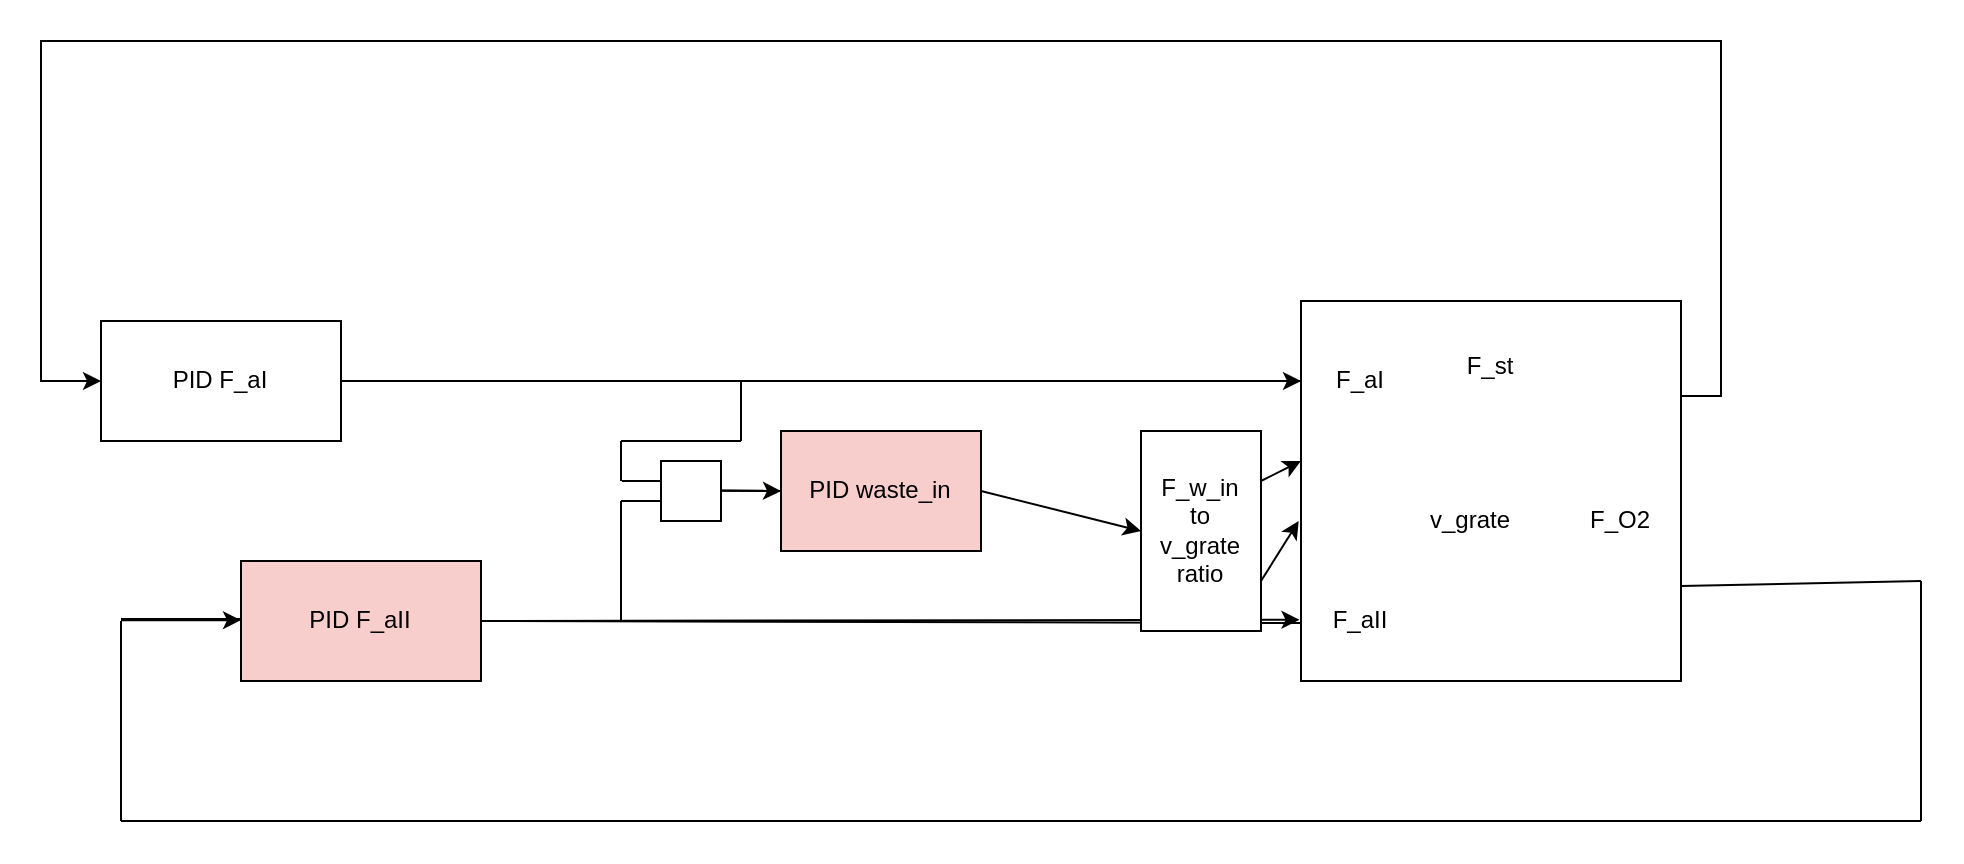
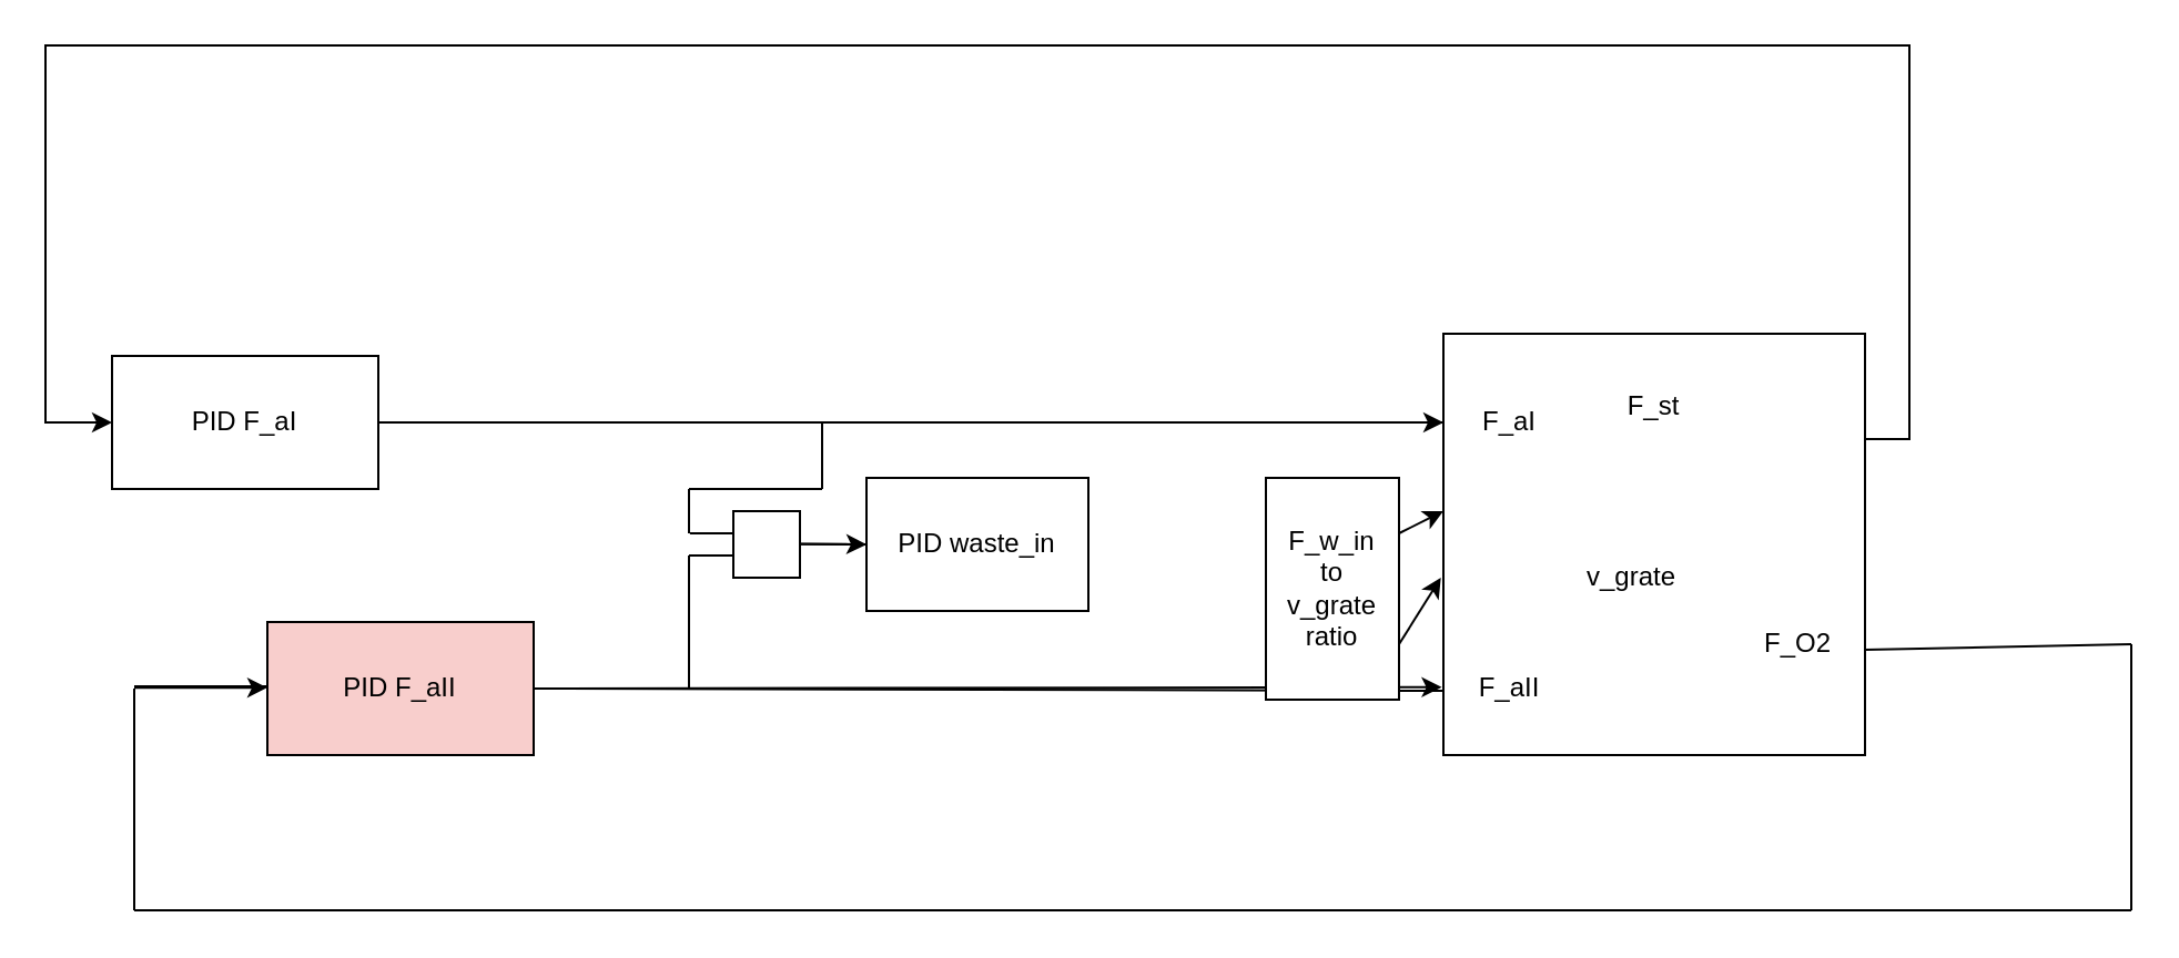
  <mxCell id="0" />
  <mxCell id="1" parent="0" />
  <mxCell id="2" value="" style="rounded=0;whiteSpace=wrap;html=1;" vertex="1" parent="1"><mxGeometry x="330" y="230" width="30" height="30" as="geometry" /></mxCell>
  <mxCell id="3" style="edgeStyle=orthogonalEdgeStyle;rounded=0;orthogonalLoop=1;jettySize=auto;html=1;exitX=1;exitY=0.25;exitDx=0;exitDy=0;entryX=0;entryY=0.5;entryDx=0;entryDy=0;" edge="1" parent="1" source="4" target="5"><mxGeometry relative="1" as="geometry"><mxPoint x="340" y="120" as="targetPoint" /><Array as="points"><mxPoint x="860" y="198" /><mxPoint x="860" y="20" /><mxPoint x="20" y="20" /><mxPoint x="20" y="190" /></Array></mxGeometry></mxCell>
  <mxCell id="4" value="" style="whiteSpace=wrap;html=1;aspect=fixed;" vertex="1" parent="1"><mxGeometry x="650" y="150" width="190" height="190" as="geometry" /></mxCell>
  <mxCell id="5" value="PID F_aI" style="rounded=0;whiteSpace=wrap;html=1;" vertex="1" parent="1"><mxGeometry x="50" y="160" width="120" height="60" as="geometry" /></mxCell>
  <mxCell id="6" value="PID F_aII" style="rounded=0;whiteSpace=wrap;html=1;fillColor=#f8cecc;" vertex="1" parent="1"><mxGeometry x="120" y="280" width="120" height="60" as="geometry" /></mxCell>
  <mxCell id="7" value="" style="endArrow=none;html=1;exitX=1;exitY=0.75;exitDx=0;exitDy=0;" edge="1" parent="1" source="4"><mxGeometry width="50" height="50" relative="1" as="geometry"><mxPoint x="890" y="330" as="sourcePoint" /><mxPoint x="960" y="290" as="targetPoint" /></mxGeometry></mxCell>
  <mxCell id="8" value="" style="endArrow=none;html=1;" edge="1" parent="1"><mxGeometry width="50" height="50" relative="1" as="geometry"><mxPoint x="960" y="290" as="sourcePoint" /><mxPoint x="960" y="410" as="targetPoint" /></mxGeometry></mxCell>
  <mxCell id="9" value="" style="endArrow=none;html=1;" edge="1" parent="1"><mxGeometry width="50" height="50" relative="1" as="geometry"><mxPoint x="60" y="410" as="sourcePoint" /><mxPoint x="960" y="410" as="targetPoint" /></mxGeometry></mxCell>
  <mxCell id="10" value="" style="endArrow=none;html=1;" edge="1" parent="1"><mxGeometry width="50" height="50" relative="1" as="geometry"><mxPoint x="60" y="310" as="sourcePoint" /><mxPoint x="60" y="410" as="targetPoint" /></mxGeometry></mxCell>
  <mxCell id="11" value="" style="endArrow=none;html=1;" edge="1" parent="1"><mxGeometry width="50" height="50" relative="1" as="geometry"><mxPoint x="60" y="309" as="sourcePoint" /><mxPoint x="120" y="309" as="targetPoint" /></mxGeometry></mxCell>
  <mxCell id="12" value="F_st" style="text;html=1;strokeColor=none;fillColor=none;align=center;verticalAlign=middle;whiteSpace=wrap;rounded=0;" vertex="1" parent="1"><mxGeometry x="725" y="173" width="40" height="20" as="geometry" /></mxCell>
- <mxCell id="13" value="F_O2" style="text;html=1;strokeColor=none;fillColor=none;align=center;verticalAlign=middle;whiteSpace=wrap;rounded=0;" vertex="1" parent="1"><mxGeometry x="790" y="250" width="40" height="20" as="geometry" /></mxCell>
- <mxCell id="14" value="PID waste_in" style="rounded=0;whiteSpace=wrap;html=1;fillColor=#f8cecc;" vertex="1" parent="1"><mxGeometry x="390" y="215" width="100" height="60" as="geometry" /></mxCell>
+ <mxCell id="13" value="F_O2" style="text;html=1;strokeColor=none;fillColor=none;align=center;verticalAlign=middle;whiteSpace=wrap;rounded=0;" vertex="1" parent="1"><mxGeometry x="790" y="280" width="40" height="20" as="geometry" /></mxCell>
+ <mxCell id="14" value="PID waste_in" style="rounded=0;whiteSpace=wrap;html=1;" vertex="1" parent="1"><mxGeometry x="390" y="215" width="100" height="60" as="geometry" /></mxCell>
  <mxCell id="15" value="" style="endArrow=none;html=1;exitX=1;exitY=0.5;exitDx=0;exitDy=0;" edge="1" parent="1" source="6"><mxGeometry width="50" height="50" relative="1" as="geometry"><mxPoint x="400" y="300" as="sourcePoint" /><mxPoint x="650" y="311" as="targetPoint" /></mxGeometry></mxCell>
  <mxCell id="16" value="" style="endArrow=none;html=1;entryX=0.009;entryY=0.847;entryDx=0;entryDy=0;entryPerimeter=0;" edge="1" parent="1"><mxGeometry width="50" height="50" relative="1" as="geometry"><mxPoint x="418" y="190" as="sourcePoint" /><mxPoint x="650" y="190" as="targetPoint" /></mxGeometry></mxCell>
  <mxCell id="17" value="" style="shape=image;html=1;verticalAlign=top;verticalLabelPosition=bottom;labelBackgroundColor=#ffffff;imageAspect=0;aspect=fixed;image=https://cdn2.iconfinder.com/data/icons/calculator-toolbox/64/division2-128.png" vertex="1" parent="1"><mxGeometry x="331" y="231" width="28" height="28" as="geometry" /></mxCell>
  <mxCell id="18" value="" style="endArrow=none;html=1;" edge="1" parent="1"><mxGeometry width="50" height="50" relative="1" as="geometry"><mxPoint x="310" y="309.66" as="sourcePoint" /><mxPoint x="310" y="250" as="targetPoint" /></mxGeometry></mxCell>
  <mxCell id="19" value="" style="endArrow=none;html=1;" edge="1" parent="1"><mxGeometry width="50" height="50" relative="1" as="geometry"><mxPoint x="370" y="220" as="sourcePoint" /><mxPoint x="370" y="190" as="targetPoint" /></mxGeometry></mxCell>
  <mxCell id="20" value="" style="endArrow=none;html=1;exitX=-0.015;exitY=0.668;exitDx=0;exitDy=0;exitPerimeter=0;" edge="1" parent="1" source="2"><mxGeometry width="50" height="50" relative="1" as="geometry"><mxPoint x="330" y="329.66" as="sourcePoint" /><mxPoint x="310" y="250" as="targetPoint" /></mxGeometry></mxCell>
  <mxCell id="21" value="" style="endArrow=none;html=1;exitX=-0.015;exitY=0.668;exitDx=0;exitDy=0;exitPerimeter=0;" edge="1" parent="1"><mxGeometry width="50" height="50" relative="1" as="geometry"><mxPoint x="330" y="240.04" as="sourcePoint" /><mxPoint x="310.45" y="240" as="targetPoint" /></mxGeometry></mxCell>
  <mxCell id="22" value="" style="endArrow=none;html=1;exitX=0;exitY=0.5;exitDx=0;exitDy=0;" edge="1" parent="1" source="14"><mxGeometry width="50" height="50" relative="1" as="geometry"><mxPoint x="379.55" y="244.96" as="sourcePoint" /><mxPoint x="360" y="244.92" as="targetPoint" /></mxGeometry></mxCell>
  <mxCell id="23" value="" style="endArrow=classic;html=1;entryX=0;entryY=0.5;entryDx=0;entryDy=0;" edge="1" parent="1"><mxGeometry width="50" height="50" relative="1" as="geometry"><mxPoint x="60" y="309.58" as="sourcePoint" /><mxPoint x="120" y="309.58" as="targetPoint" /></mxGeometry></mxCell>
  <mxCell id="24" value="" style="endArrow=classic;html=1;entryX=-0.004;entryY=0.839;entryDx=0;entryDy=0;entryPerimeter=0;exitX=1;exitY=0.5;exitDx=0;exitDy=0;" edge="1" parent="1" source="6" target="4"><mxGeometry width="50" height="50" relative="1" as="geometry"><mxPoint x="420" y="309.58" as="sourcePoint" /><mxPoint x="480" y="309.58" as="targetPoint" /></mxGeometry></mxCell>
  <mxCell id="25" value="" style="endArrow=classic;html=1;exitX=1;exitY=0.5;exitDx=0;exitDy=0;" edge="1" parent="1" source="5"><mxGeometry width="50" height="50" relative="1" as="geometry"><mxPoint x="338.8" y="191.075" as="sourcePoint" /><mxPoint x="650" y="190" as="targetPoint" /></mxGeometry></mxCell>
  <mxCell id="26" value="" style="endArrow=classic;html=1;exitX=1;exitY=0.25;exitDx=0;exitDy=0;entryX=0;entryY=0.421;entryDx=0;entryDy=0;entryPerimeter=0;" edge="1" parent="1" source="30" target="4"><mxGeometry width="50" height="50" relative="1" as="geometry"><mxPoint x="430" y="200" as="sourcePoint" /><mxPoint x="660" y="200" as="targetPoint" /></mxGeometry></mxCell>
  <mxCell id="27" value="F_aI" style="text;html=1;strokeColor=none;fillColor=none;align=center;verticalAlign=middle;whiteSpace=wrap;rounded=0;" vertex="1" parent="1"><mxGeometry x="660" y="180" width="40" height="20" as="geometry" /></mxCell>
  <mxCell id="28" value="F_aII" style="text;html=1;strokeColor=none;fillColor=none;align=center;verticalAlign=middle;whiteSpace=wrap;rounded=0;" vertex="1" parent="1"><mxGeometry x="660" y="300" width="40" height="20" as="geometry" /></mxCell>
  <mxCell id="29" value="v_grate" style="text;html=1;strokeColor=none;fillColor=none;align=center;verticalAlign=middle;whiteSpace=wrap;rounded=0;" vertex="1" parent="1"><mxGeometry x="715" y="250" width="40" height="20" as="geometry" /></mxCell>
  <mxCell id="30" value="&lt;div&gt;F_w_in&lt;/div&gt;&lt;div&gt;to &lt;br&gt;&lt;/div&gt;&lt;div&gt;v_grate&lt;/div&gt;&lt;div&gt;ratio&lt;br&gt;&lt;/div&gt;" style="rounded=0;whiteSpace=wrap;html=1;" vertex="1" parent="1"><mxGeometry x="570" y="215" width="60" height="100" as="geometry" /></mxCell>
- <mxCell id="31" value="" style="endArrow=classic;html=1;exitX=1;exitY=0.5;exitDx=0;exitDy=0;entryX=0;entryY=0.5;entryDx=0;entryDy=0;" edge="1" parent="1" source="14" target="30"><mxGeometry width="50" height="50" relative="1" as="geometry"><mxPoint x="490" y="245" as="sourcePoint" /><mxPoint x="650" y="245" as="targetPoint" /></mxGeometry></mxCell>
  <mxCell id="32" value="" style="endArrow=classic;html=1;exitX=1;exitY=0.75;exitDx=0;exitDy=0;entryX=-0.006;entryY=0.579;entryDx=0;entryDy=0;entryPerimeter=0;" edge="1" parent="1" source="30" target="4"><mxGeometry width="50" height="50" relative="1" as="geometry"><mxPoint x="620" y="240" as="sourcePoint" /><mxPoint x="660" y="239.99" as="targetPoint" /></mxGeometry></mxCell>
  <mxCell id="33" value="" style="endArrow=none;html=1;" edge="1" parent="1"><mxGeometry width="50" height="50" relative="1" as="geometry"><mxPoint x="370" y="220" as="sourcePoint" /><mxPoint x="310" y="220" as="targetPoint" /></mxGeometry></mxCell>
  <mxCell id="34" value="" style="endArrow=none;html=1;" edge="1" parent="1"><mxGeometry width="50" height="50" relative="1" as="geometry"><mxPoint x="310" y="240" as="sourcePoint" /><mxPoint x="310" y="220" as="targetPoint" /></mxGeometry></mxCell>
  <mxCell id="35" value="" style="endArrow=classic;html=1;exitX=1;exitY=0.75;exitDx=0;exitDy=0;" edge="1" parent="1"><mxGeometry width="50" height="50" relative="1" as="geometry"><mxPoint x="360" y="244.71" as="sourcePoint" /><mxPoint x="390" y="245" as="targetPoint" /></mxGeometry></mxCell>
